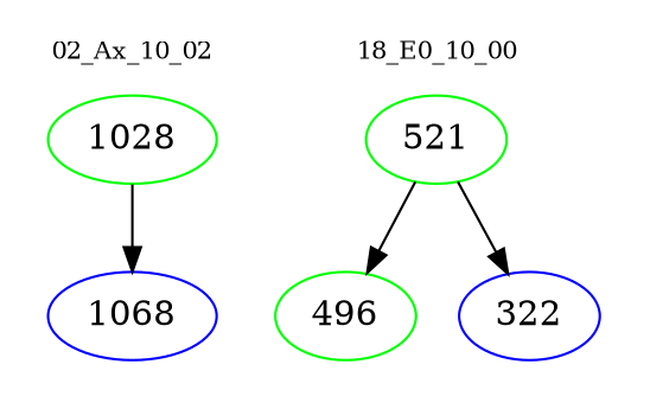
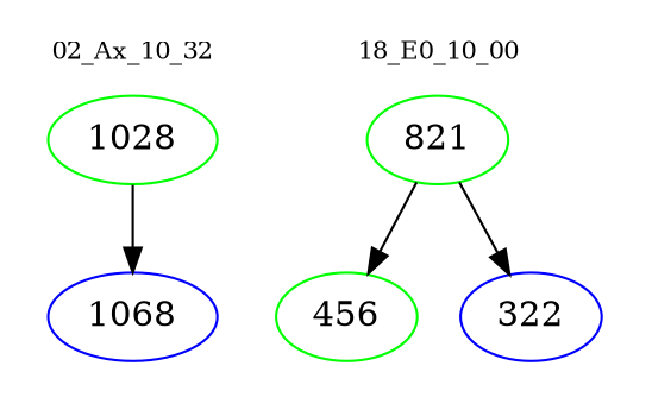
  digraph {
    node [color=green]
    edge [color=black]
    n1 [label=1028]
    n2 [color=blue label=1068]
-   n3 [label=521]
-   n4 [label=496]
+   n3 [label=821]
+   n4 [label=456]
    n5 [color=blue label=322]
    subgraph cluster_1 {
      color=white
      fontsize=10
-     label="02_Ax_10_02"
+     label="02_Ax_10_32"
      n1
      n2
    }
    subgraph cluster_2 {
      color=white
      fontsize=10
      label="18_E0_10_00"
      n3
      n4
      n5
    }
    n1 -> n2
    n3 -> n4
    n3 -> n5
  }
